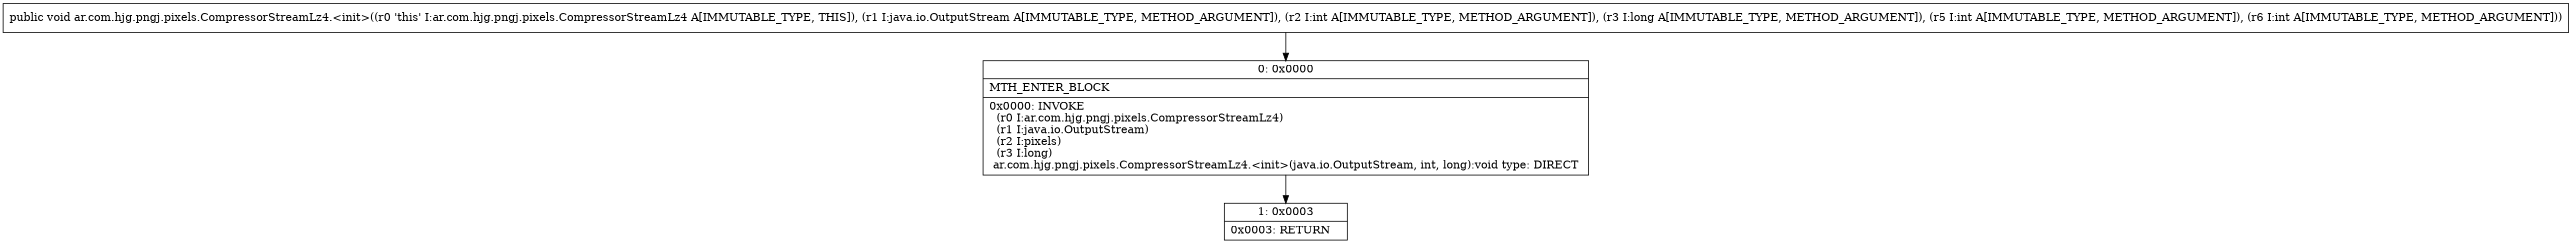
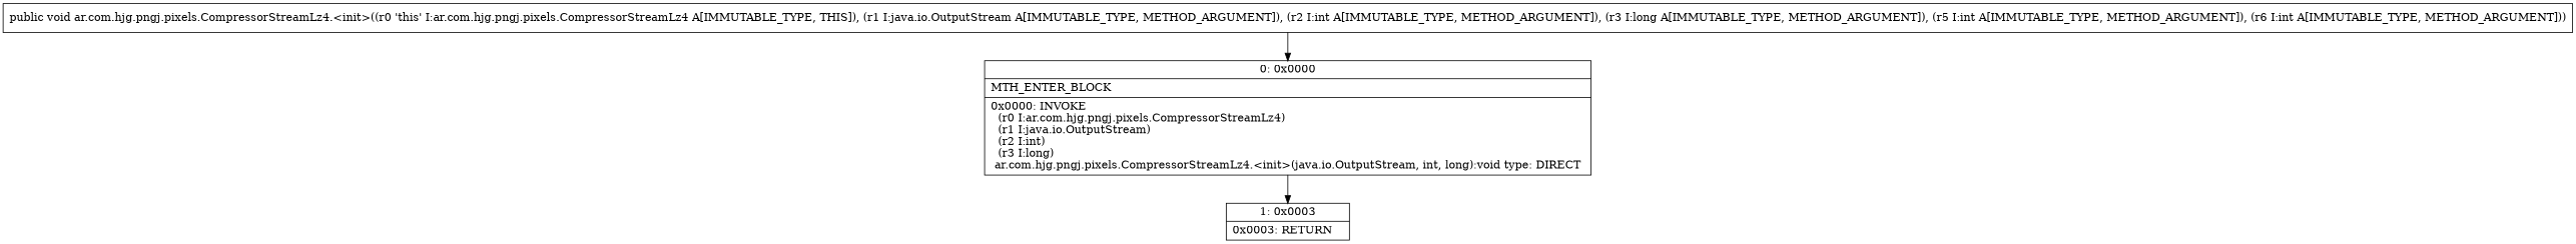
  digraph {
    node [shape=record]
-   n1 [label="{0\:\ 0x0000|MTH_ENTER_BLOCK\l|0x0000: INVOKE  \l  (r0 I:ar.com.hjg.pngj.pixels.CompressorStreamLz4)\l  (r1 I:java.io.OutputStream)\l  (r2 I:pixels)\l  (r3 I:long)\l ar.com.hjg.pngj.pixels.CompressorStreamLz4.\<init\>(java.io.OutputStream, int, long):void type: DIRECT \l}"]
+   n1 [label="{0\:\ 0x0000|MTH_ENTER_BLOCK\l|0x0000: INVOKE  \l  (r0 I:ar.com.hjg.pngj.pixels.CompressorStreamLz4)\l  (r1 I:java.io.OutputStream)\l  (r2 I:int)\l  (r3 I:long)\l ar.com.hjg.pngj.pixels.CompressorStreamLz4.\<init\>(java.io.OutputStream, int, long):void type: DIRECT \l}"]
    n2 [label="{1\:\ 0x0003|0x0003: RETURN   \l}"]
    n3 [label="{public void ar.com.hjg.pngj.pixels.CompressorStreamLz4.\<init\>((r0 'this' I:ar.com.hjg.pngj.pixels.CompressorStreamLz4 A[IMMUTABLE_TYPE, THIS]), (r1 I:java.io.OutputStream A[IMMUTABLE_TYPE, METHOD_ARGUMENT]), (r2 I:int A[IMMUTABLE_TYPE, METHOD_ARGUMENT]), (r3 I:long A[IMMUTABLE_TYPE, METHOD_ARGUMENT]), (r5 I:int A[IMMUTABLE_TYPE, METHOD_ARGUMENT]), (r6 I:int A[IMMUTABLE_TYPE, METHOD_ARGUMENT])) }"]
    n1 -> n2
    n3 -> n1
  }
